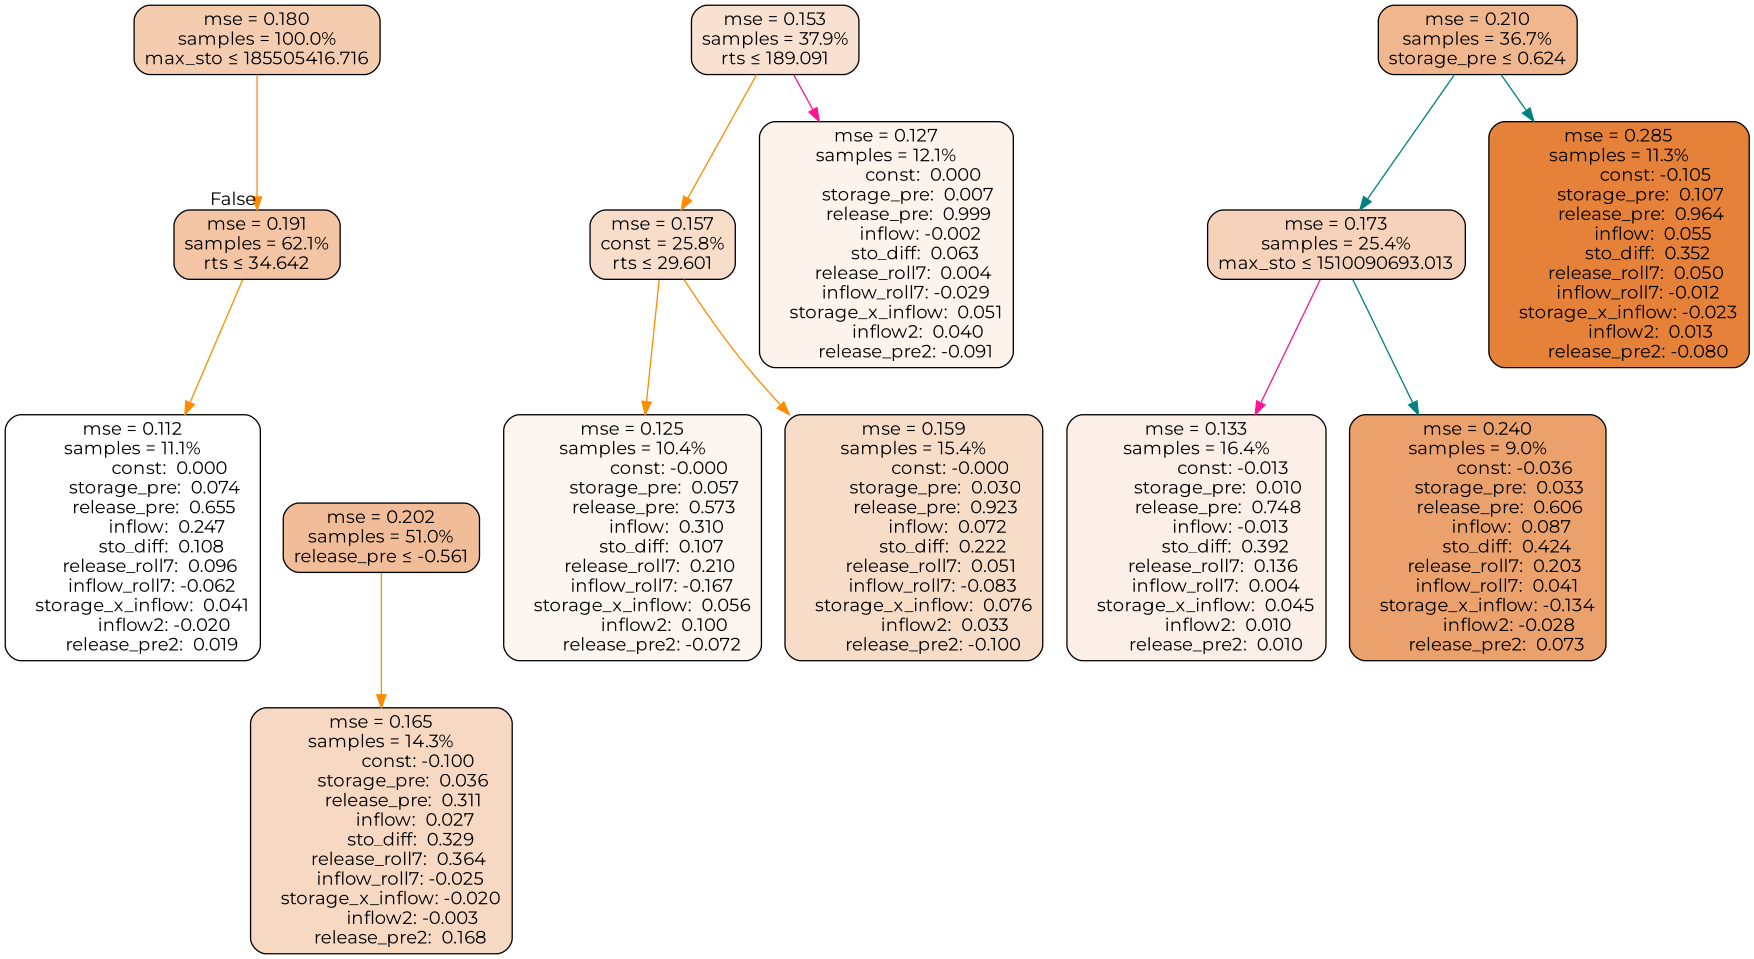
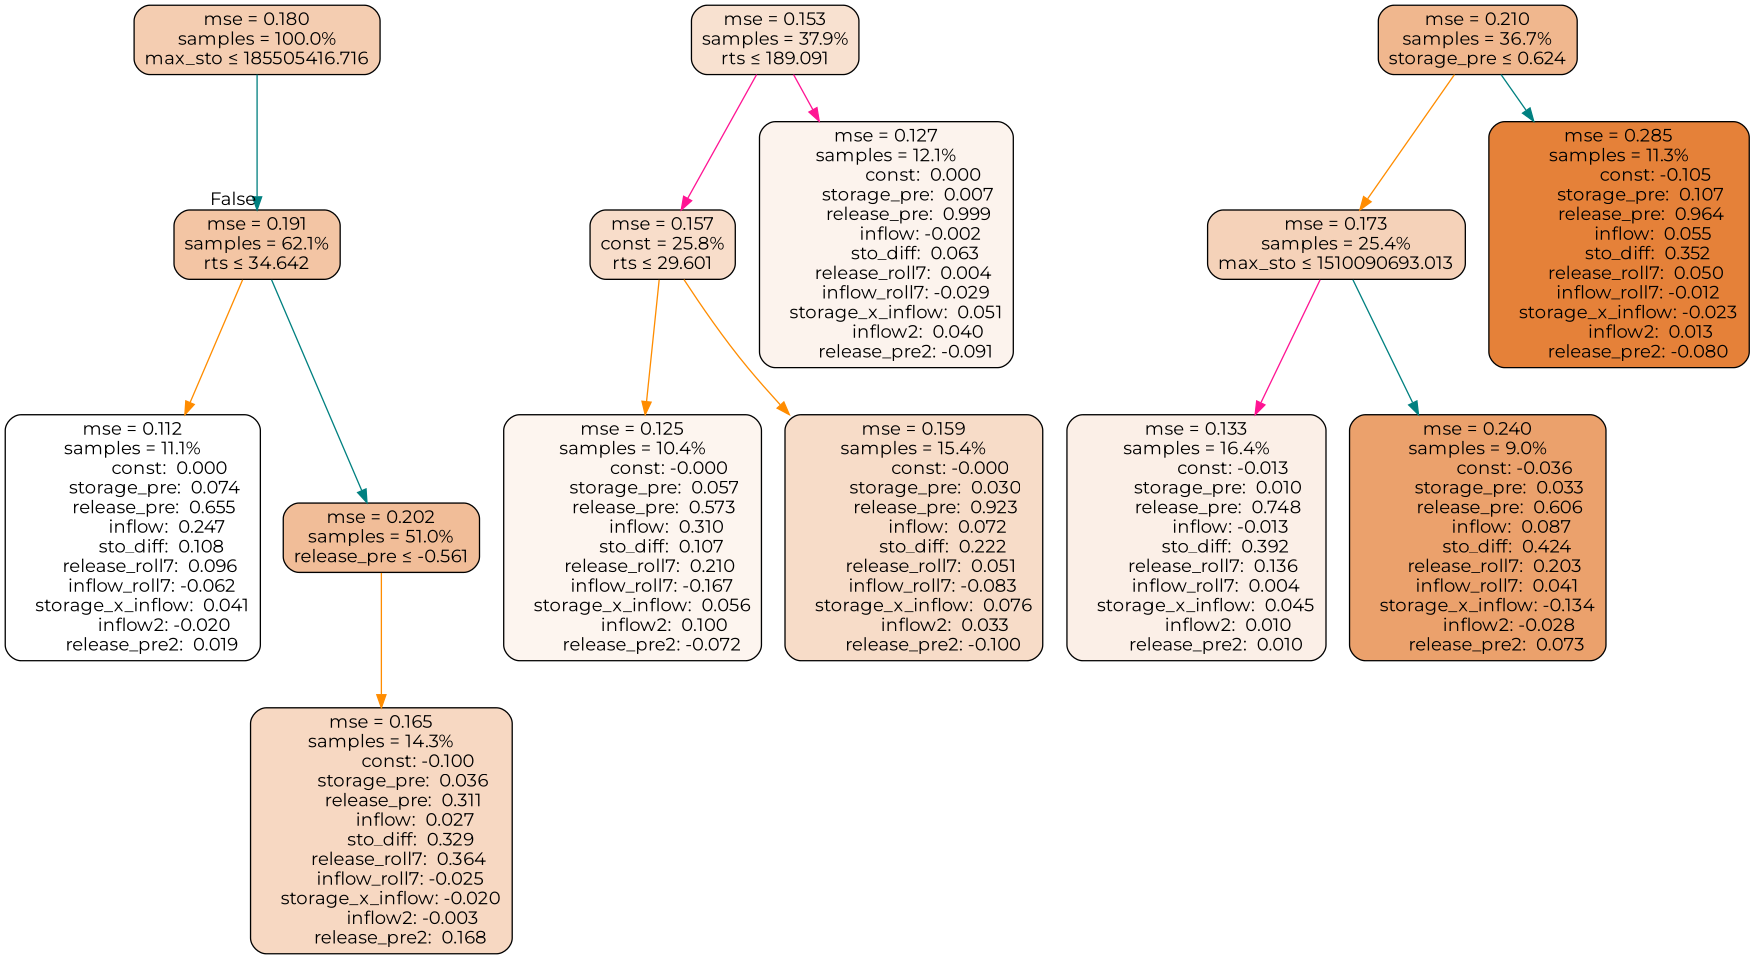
  digraph {
    fontname=Montserrat
    node [color=black fontname=Montserrat shape=rectangle style="filled, rounded"]
    edge [color=teal fontname=Montserrat]
    n1 [fillcolor="#f4cdb1" label="mse = 0.180\nsamples = 100.0%\nmax_sto &le; 185505416.716"]
    n2 [fillcolor="#f3c5a4" label="mse = 0.191\nsamples = 62.1%\nrts &le; 34.642"]
    n3 [fillcolor="#f8e1d0" label="mse = 0.153\nsamples = 37.9%\nrts &le; 189.091"]
    n4 [fillcolor="#f8ddca" label="mse = 0.157\nconst = 25.8%\nrts &le; 29.601"]
    n5 [fillcolor="#fcf3ed" label="mse = 0.127\nsamples = 12.1%\n               const:  0.000\n         storage_pre:  0.007\n         release_pre:  0.999\n              inflow: -0.002\n            sto_diff:  0.063\n       release_roll7:  0.004\n        inflow_roll7: -0.029\n    storage_x_inflow:  0.051\n             inflow2:  0.040\n        release_pre2: -0.091"]
    n6 [fillcolor="#ffffff" label="mse = 0.112\nsamples = 11.1%\n               const:  0.000\n         storage_pre:  0.074\n         release_pre:  0.655\n              inflow:  0.247\n            sto_diff:  0.108\n       release_roll7:  0.096\n        inflow_roll7: -0.062\n    storage_x_inflow:  0.041\n             inflow2: -0.020\n        release_pre2:  0.019"]
    n7 [fillcolor="#f1bd98" label="mse = 0.202\nsamples = 51.0%\nrelease_pre &le; -0.561"]
    n8 [fillcolor="#fdf5ef" label="mse = 0.125\nsamples = 10.4%\n               const: -0.000\n         storage_pre:  0.057\n         release_pre:  0.573\n              inflow:  0.310\n            sto_diff:  0.107\n       release_roll7:  0.210\n        inflow_roll7: -0.167\n    storage_x_inflow:  0.056\n             inflow2:  0.100\n        release_pre2: -0.072"]
    n9 [fillcolor="#f7dcc8" label="mse = 0.159\nsamples = 15.4%\n               const: -0.000\n         storage_pre:  0.030\n         release_pre:  0.923\n              inflow:  0.072\n            sto_diff:  0.222\n       release_roll7:  0.051\n        inflow_roll7: -0.083\n    storage_x_inflow:  0.076\n             inflow2:  0.033\n        release_pre2: -0.100"]
    n10 [fillcolor="#f7d8c2" label="mse = 0.165\nsamples = 14.3%\n               const: -0.100\n         storage_pre:  0.036\n         release_pre:  0.311\n              inflow:  0.027\n            sto_diff:  0.329\n       release_roll7:  0.364\n        inflow_roll7: -0.025\n    storage_x_inflow: -0.020\n             inflow2: -0.003\n        release_pre2:  0.168"]
    n11 [fillcolor="#f0b78e" label="mse = 0.210\nsamples = 36.7%\nstorage_pre &le; 0.624"]
    n12 [fillcolor="#f5d2b9" label="mse = 0.173\nsamples = 25.4%\nmax_sto &le; 1510090693.013"]
    n13 [fillcolor="#e58139" label="mse = 0.285\nsamples = 11.3%\n               const: -0.105\n         storage_pre:  0.107\n         release_pre:  0.964\n              inflow:  0.055\n            sto_diff:  0.352\n       release_roll7:  0.050\n        inflow_roll7: -0.012\n    storage_x_inflow: -0.023\n             inflow2:  0.013\n        release_pre2: -0.080"]
    n14 [fillcolor="#fbefe7" label="mse = 0.133\nsamples = 16.4%\n               const: -0.013\n         storage_pre:  0.010\n         release_pre:  0.748\n              inflow: -0.013\n            sto_diff:  0.392\n       release_roll7:  0.136\n        inflow_roll7:  0.004\n    storage_x_inflow:  0.045\n             inflow2:  0.010\n        release_pre2:  0.010"]
    n15 [fillcolor="#eba16c" label="mse = 0.240\nsamples = 9.0%\n               const: -0.036\n         storage_pre:  0.033\n         release_pre:  0.606\n              inflow:  0.087\n            sto_diff:  0.424\n       release_roll7:  0.203\n        inflow_roll7:  0.041\n    storage_x_inflow: -0.134\n             inflow2: -0.028\n        release_pre2:  0.073"]
-   n1 -> n2 [color=darkorange headlabel=False labelangle=-45 labeldistance=2.5]
+   n1 -> n2 [headlabel=False labelangle=-45 labeldistance=2.5]
    n2 -> n6 [color=darkorange]
-   n3 -> n4 [color=darkorange]
+   n2 -> n7
+   n3 -> n4 [color=deeppink]
    n3 -> n5 [color=deeppink]
    n4 -> n8 [color=darkorange]
    n4 -> n9 [color=darkorange]
    n7 -> n10 [color=darkorange]
-   n11 -> n12
+   n11 -> n12 [color=darkorange]
    n11 -> n13
    n12 -> n14 [color=deeppink]
    n12 -> n15
  }
